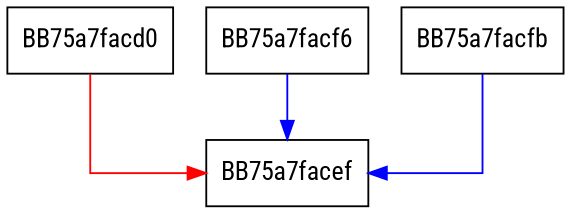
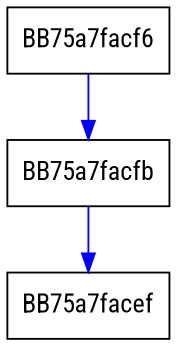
  digraph {
    fontname="Roboto Condensed"
    splines=ortho
    node [fontname="Roboto Condensed" shape=box]
    edge [color=blue fontname="Roboto Condensed"]
-   BB75a7facd0
    BB75a7facef
    BB75a7facf6
    BB75a7facfb
-   BB75a7facd0 -> BB75a7facef [color=red]
-   BB75a7facf6 -> BB75a7facef
+   BB75a7facf6 -> BB75a7facfb
    BB75a7facfb -> BB75a7facef
  }
